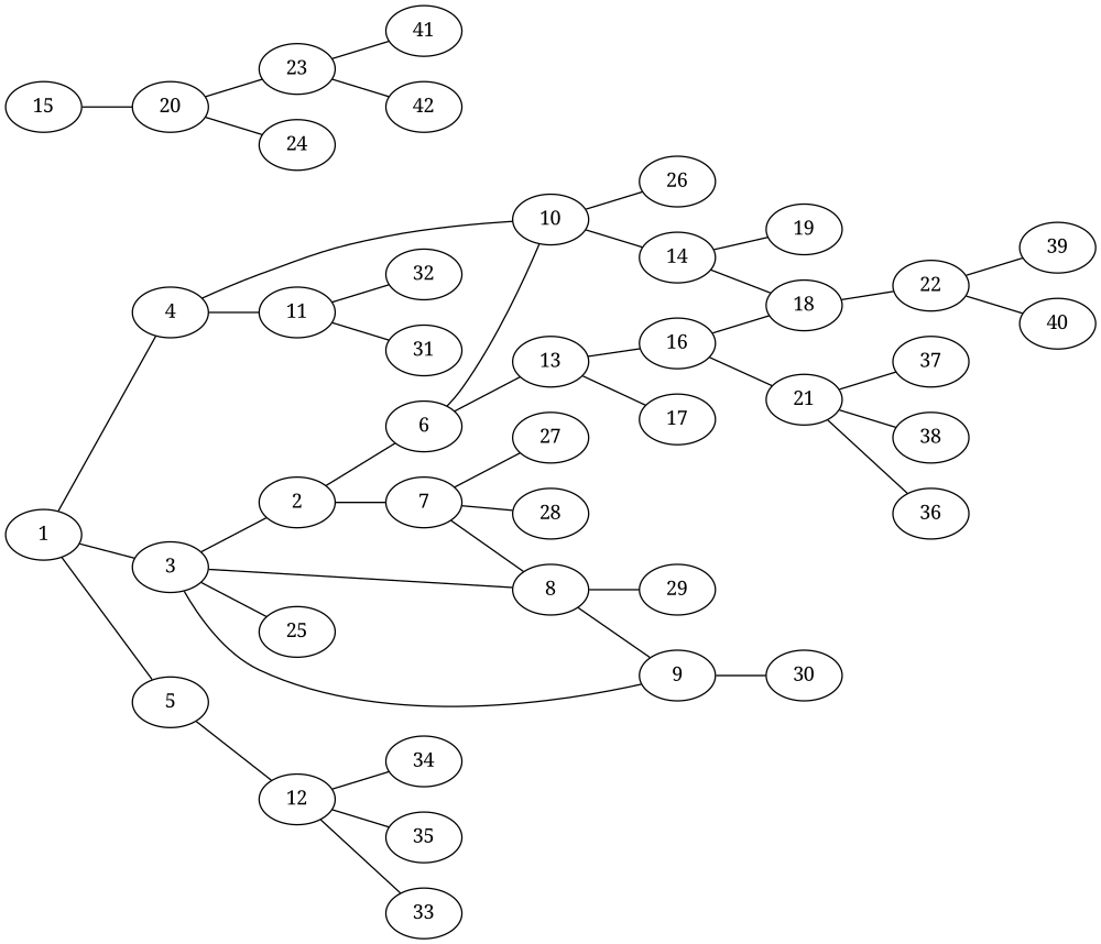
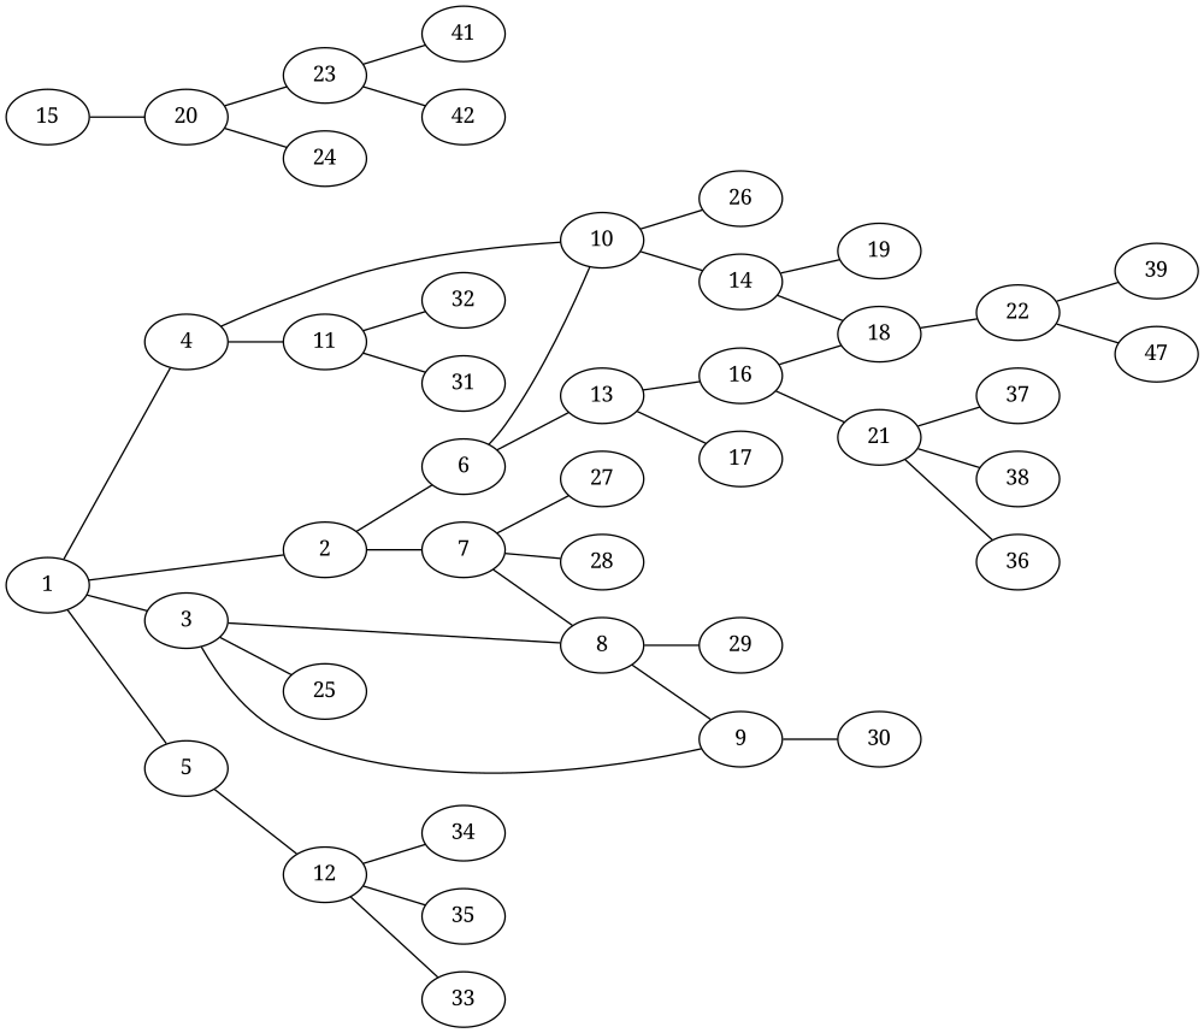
  graph {
    fontname="Noto Serif"
    rankdir=LR
    node [chem=H fontname="Noto Serif"]
    edge [fontname="Noto Serif" valence=1]
    1 [chem=C]
    2 [chem=N]
    3 [chem=C]
    4 [chem=C]
    5 [chem=O]
    6 [chem=C]
    7 [chem=C]
    8 [chem=C]
    9 [chem=N]
    25
    10 [chem=C]
    11 [chem=C]
    12 [chem=C]
    13 [chem=C]
    27
    28
    29
    30
    26
    14 [chem=C]
    31
    32
    33
    34
    35
    16 [chem=C]
    17 [chem=O]
    18 [chem=C]
    19 [chem=O]
    15 [chem=O]
    20 [chem=C]
    21 [chem=C]
    22 [chem=N]
    23 [chem=N]
    24 [chem=O]
    36
    37
    38
    39
-   40
+   40 [label=47]
    41
    42
-   3 -- 2
+   1 -- 2
    1 -- 3
    1 -- 4
    1 -- 5
    2 -- 6
    2 -- 7
    3 -- 8
    3 -- 9
    3 -- 25
    4 -- 10
    4 -- 11
    5 -- 12
    6 -- 10 [valence=2]
    6 -- 13
    7 -- 8
    7 -- 27
    7 -- 28
    8 -- 9
    8 -- 29
    9 -- 30
    10 -- 26
    10 -- 14
    11 -- 31
    11 -- 32
    12 -- 33
    12 -- 34
    12 -- 35
    13 -- 16
    13 -- 17 [valence=2]
    14 -- 18
    14 -- 19 [valence=2]
    16 -- 18 [valence=2]
    16 -- 21
    18 -- 22
    15 -- 20
    20 -- 23
    20 -- 24 [valence=2]
    21 -- 36
    21 -- 37
    21 -- 38
    22 -- 39
    22 -- 40
    23 -- 41
    23 -- 42
  }
